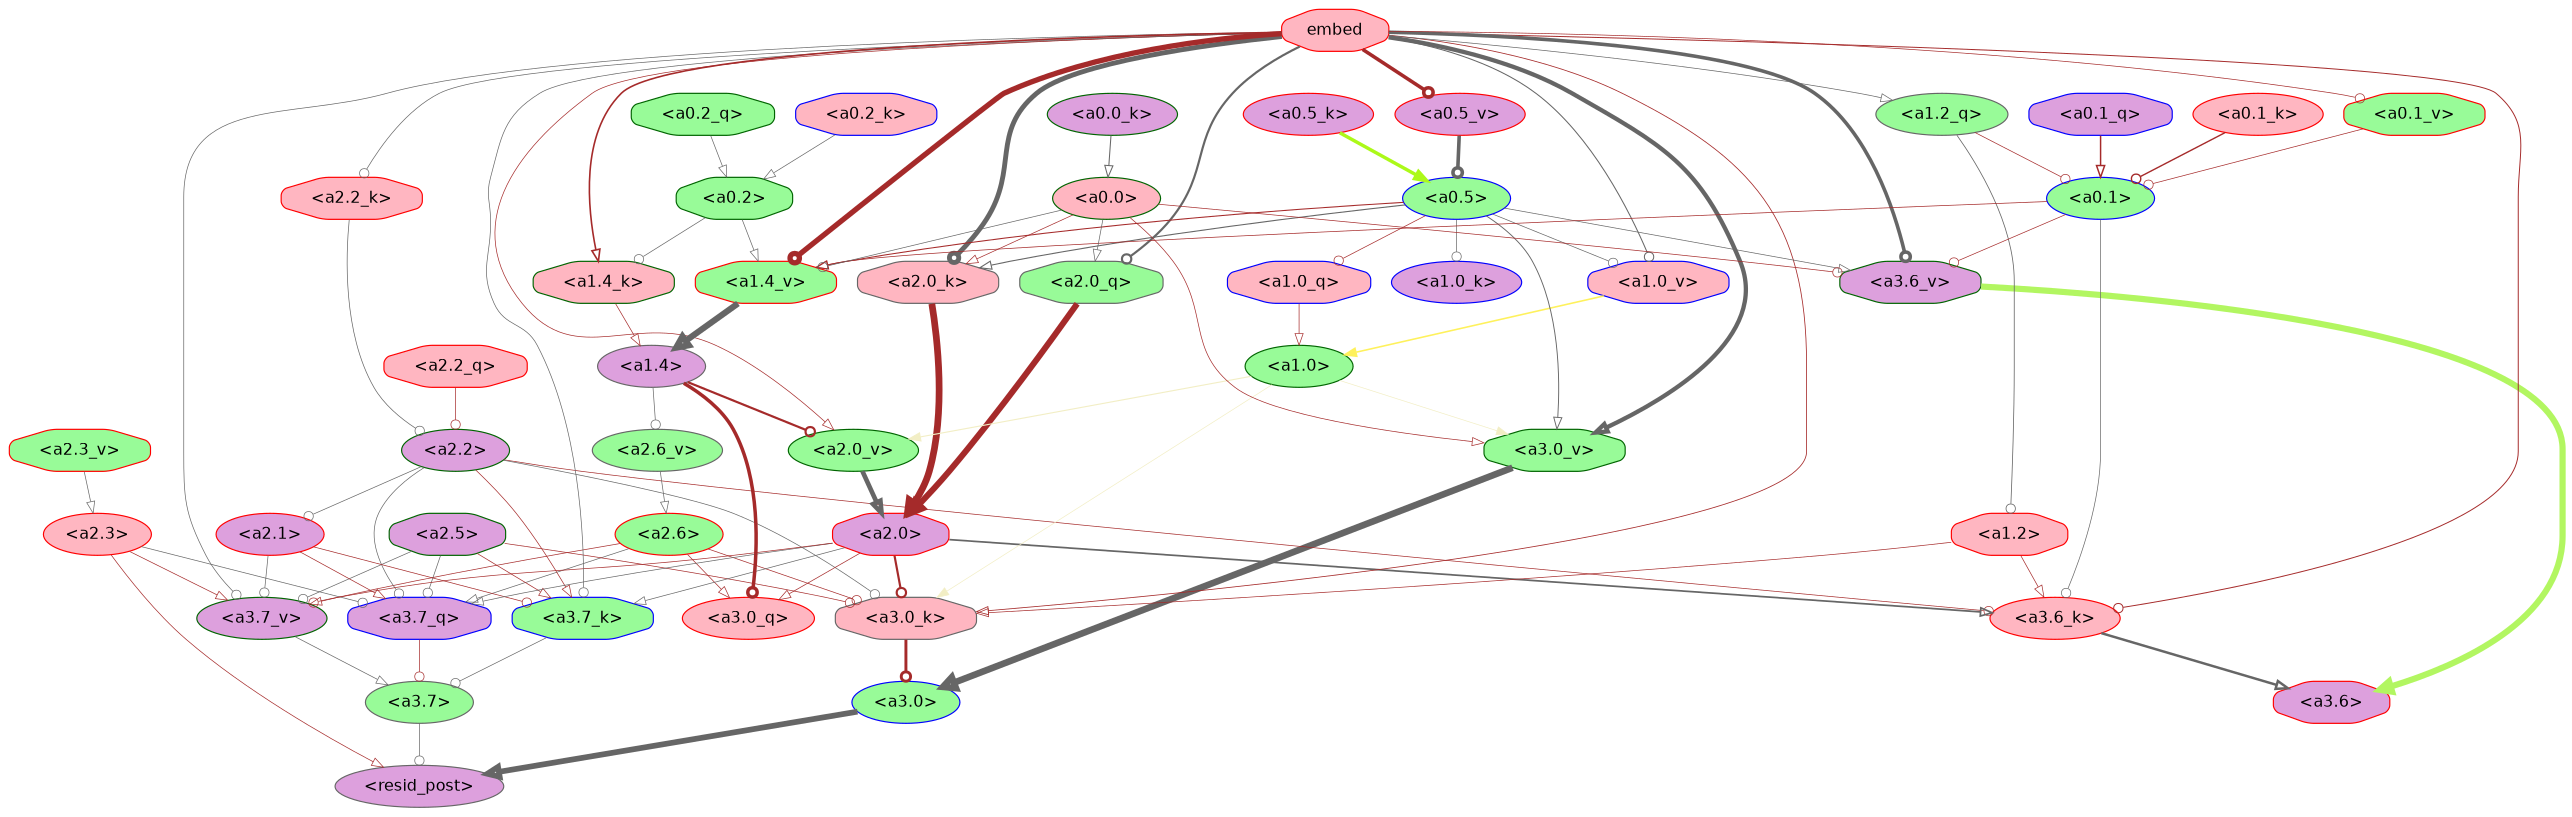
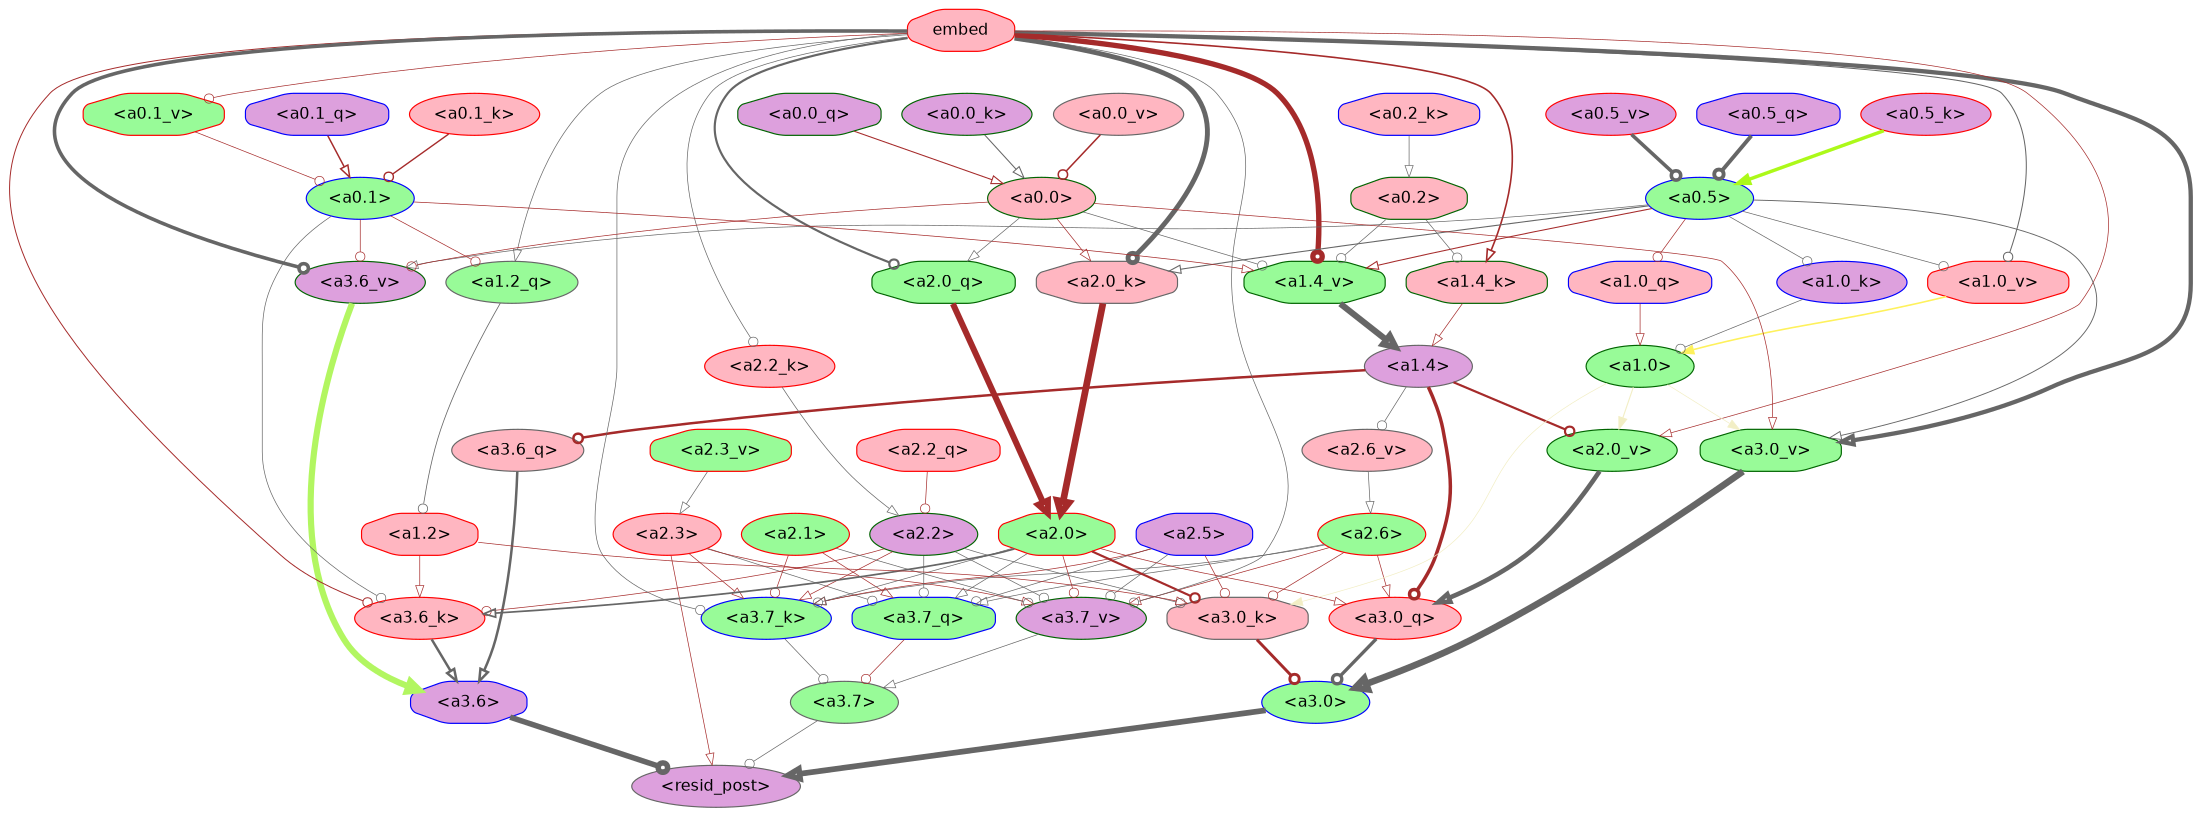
  strict digraph {
    splines=true
    node [color=red fillcolor=lightpink fontname=Helvetica shape=ellipse style="filled, rounded"]
    edge [arrowhead=odot color=gray40 penwidth=0.6]
    "<a3.7>" [color=gray40 fillcolor=palegreen]
    "<resid_post>" [color=gray40 fillcolor=plum]
-   "<a3.6>" [fillcolor=plum shape=octagon]
+   "<a3.6>" [color=blue fillcolor=plum shape=octagon]
    "<a3.0>" [color=blue fillcolor=palegreen]
    "<a2.3>"
-   "<a3.7_q>" [color=blue fillcolor=plum shape=octagon]
-   "<a3.7_k>" [color=blue fillcolor=palegreen shape=octagon]
+   "<a3.7_q>" [color=blue fillcolor=palegreen shape=octagon]
+   "<a3.7_k>" [color=blue fillcolor=palegreen]
    "<a3.7_v>" [color=darkgreen fillcolor=plum]
+   "<a3.6_q>" [color=gray40]
    "<a3.0_q>"
    "<a3.6_k>"
    "<a3.0_k>" [color=gray40 shape=octagon]
-   "<a3.6_v>" [color=darkgreen fillcolor=plum shape=octagon]
+   "<a3.6_v>" [color=darkgreen fillcolor=plum]
    "<a3.0_v>" [color=darkgreen fillcolor=palegreen shape=octagon]
    "<a2.6>" [fillcolor=palegreen]
-   "<a2.5>" [color=darkgreen fillcolor=plum shape=octagon]
+   "<a2.5>" [color=blue fillcolor=plum shape=octagon]
    "<a2.2>" [color=darkgreen fillcolor=plum]
-   "<a2.1>" [fillcolor=plum]
-   "<a2.0>" [fillcolor=plum shape=octagon]
+   "<a2.1>" [fillcolor=palegreen]
+   "<a2.0>" [fillcolor=palegreen shape=octagon]
    "<a1.4>" [color=gray40 fillcolor=plum]
-   "<a2.6_v>" [color=gray40 fillcolor=palegreen]
+   "<a2.6_v>" [color=gray40]
    "<a2.0_v>" [color=darkgreen fillcolor=palegreen]
    embed [shape=octagon]
-   "<a2.0_q>" [color=gray40 fillcolor=palegreen shape=octagon]
-   "<a2.2_k>" [shape=octagon]
+   "<a2.0_q>" [color=darkgreen fillcolor=palegreen shape=octagon]
+   "<a2.2_k>"
    "<a2.0_k>" [color=gray40 shape=octagon]
    "<a1.2_q>" [color=gray40 fillcolor=palegreen]
    "<a1.4_k>" [color=darkgreen shape=octagon]
-   "<a1.4_v>" [fillcolor=palegreen shape=octagon]
-   "<a1.0_v>" [color=blue shape=octagon]
+   "<a1.4_v>" [color=darkgreen fillcolor=palegreen shape=octagon]
+   "<a1.0_v>" [shape=octagon]
    "<a0.5_v>" [fillcolor=plum]
    "<a0.1_v>" [fillcolor=palegreen shape=octagon]
    "<a1.2>" [shape=octagon]
    "<a1.0_k>" [color=blue fillcolor=plum]
    "<a1.0>" [color=darkgreen fillcolor=palegreen]
    "<a0.5>" [color=blue fillcolor=palegreen]
    "<a0.1>" [color=blue fillcolor=palegreen]
    "<a1.0_q>" [color=blue shape=octagon]
    "<a0.0>" [color=darkgreen]
    "<a2.2_q>" [shape=octagon]
    "<a2.3_v>" [fillcolor=palegreen shape=octagon]
-   "<a0.2>" [color=darkgreen fillcolor=palegreen shape=octagon]
-   "<a0.2_q>" [color=darkgreen fillcolor=palegreen shape=octagon]
+   "<a0.2>" [color=darkgreen shape=octagon]
+   "<a0.5_q>" [color=blue fillcolor=plum shape=octagon]
    "<a0.1_q>" [color=blue fillcolor=plum shape=octagon]
+   "<a0.0_q>" [color=darkgreen fillcolor=plum shape=octagon]
    "<a0.5_k>" [fillcolor=plum]
    "<a0.2_k>" [color=blue shape=octagon]
    "<a0.1_k>"
    "<a0.0_k>" [color=darkgreen fillcolor=plum]
+   "<a0.0_v>" [color=gray40]
    "<a3.7>" -> "<resid_post>"
+   "<a3.6>" -> "<resid_post>" [penwidth=4.752790808677673]
    "<a3.0>" -> "<resid_post>" [arrowhead=onormal penwidth=4.897669434547424]
    "<a2.3>" -> "<resid_post>" [arrowhead=onormal color=brown]
    "<a2.3>" -> "<a3.7_q>"
+   "<a2.3>" -> "<a3.7_k>" [arrowhead=onormal color=brown]
    "<a2.3>" -> "<a3.7_v>" [arrowhead=onormal color=brown]
    "<a3.7_q>" -> "<a3.7>" [color=brown]
    "<a3.7_k>" -> "<a3.7>"
    "<a3.7_v>" -> "<a3.7>" [arrowhead=onormal]
+   "<a3.6_q>" -> "<a3.6>" [arrowhead=onormal penwidth=2.160832464694977]
+   "<a3.0_q>" -> "<a3.0>" [penwidth=2.870753765106201]
    "<a3.6_k>" -> "<a3.6>" [arrowhead=onormal penwidth=2.13908451795578]
    "<a3.0_k>" -> "<a3.0>" [color=brown penwidth=2.520303964614868]
    "<a3.6_v>" -> "<a3.6>" [color="#b2f661" penwidth=5.297133803367615 arrowhead=""]
    "<a3.0_v>" -> "<a3.0>" [arrowhead=onormal penwidth=5.680712580680847]
    "<a2.6>" -> "<a3.7_q>" [arrowhead=onormal]
+   "<a2.6>" -> "<a3.7_k>"
    "<a2.6>" -> "<a3.7_v>" [arrowhead=onormal color=brown]
    "<a2.6>" -> "<a3.0_q>" [arrowhead=onormal color=brown]
    "<a2.6>" -> "<a3.0_k>" [color=brown]
    "<a2.5>" -> "<a3.7_q>"
    "<a2.5>" -> "<a3.7_k>" [arrowhead=onormal color=brown]
    "<a2.5>" -> "<a3.7_v>"
    "<a2.5>" -> "<a3.0_k>" [color=brown]
    "<a2.2>" -> "<a3.7_q>"
    "<a2.2>" -> "<a3.7_k>" [arrowhead=onormal color=brown]
-   "<a2.2>" -> "<a2.1>"
+   "<a2.2>" -> "<a3.7_v>"
    "<a2.2>" -> "<a3.6_k>" [color=brown]
    "<a2.2>" -> "<a3.0_k>"
    "<a2.1>" -> "<a3.7_q>" [arrowhead=onormal color=brown]
    "<a2.1>" -> "<a3.7_k>" [color=brown]
    "<a2.1>" -> "<a3.7_v>"
    "<a2.0>" -> "<a3.7_q>" [arrowhead=onormal]
    "<a2.0>" -> "<a3.7_k>" [arrowhead=onormal]
    "<a2.0>" -> "<a3.7_v>" [color=brown]
    "<a2.0>" -> "<a3.0_q>" [arrowhead=onormal color=brown]
    "<a2.0>" -> "<a3.6_k>" [arrowhead=onormal penwidth=1.4811622872948647]
    "<a2.0>" -> "<a3.0_k>" [color=brown penwidth=1.8632715698331594]
+   "<a1.4>" -> "<a3.6_q>" [color=brown penwidth=2.1468575447797775]
    "<a1.4>" -> "<a3.0_q>" [color=brown penwidth=3.0006065368652344]
    "<a1.4>" -> "<a2.6_v>"
    "<a1.4>" -> "<a2.0_v>" [color=brown penwidth=1.8759949803352356]
    "<a2.6_v>" -> "<a2.6>" [arrowhead=onormal]
-   "<a2.0_v>" -> "<a2.0>" [arrowhead=onormal penwidth=3.9731863737106323]
+   "<a2.0_v>" -> "<a3.0_q>" [arrowhead=onormal penwidth=3.9731863737106323]
    embed -> "<a3.7_k>"
    embed -> "<a3.7_v>"
    embed -> "<a3.6_k>" [color=brown penwidth=0.8410270567983389]
-   embed -> "<a3.0_k>" [arrowhead=onormal color=brown penwidth=0.691851794719696]
    embed -> "<a3.6_v>" [penwidth=3.0758190751075745]
    embed -> "<a3.0_v>" [arrowhead=onormal penwidth=3.6927278637886047]
    embed -> "<a2.0_v>" [arrowhead=onormal color=brown]
    embed -> "<a2.0_q>" [penwidth=1.8617419600486755]
    embed -> "<a2.2_k>"
    embed -> "<a2.0_k>" [penwidth=4.189224064350128]
    embed -> "<a1.2_q>" [arrowhead=onormal penwidth=0.603080153465271]
    embed -> "<a1.4_k>" [arrowhead=onormal color=brown penwidth=1.3883130550384521]
    embed -> "<a1.4_v>" [color=brown penwidth=4.585226953029633]
    embed -> "<a1.0_v>" [penwidth=0.8794136047363281]
-   embed -> "<a0.5_v>" [color=brown penwidth=3.067227065563202]
    embed -> "<a0.1_v>" [color=brown]
    "<a2.0_q>" -> "<a2.0>" [arrowhead=onormal color=brown penwidth=5.1847569942474365]
-   "<a2.2_k>" -> "<a2.2>" [penwidth=0.6149471998214722]
+   "<a2.2_k>" -> "<a2.2>" [arrowhead=onormal penwidth=0.6149471998214722]
    "<a2.0_k>" -> "<a2.0>" [arrowhead=onormal color=brown penwidth=5.773491740226746]
    "<a1.2_q>" -> "<a1.2>" [penwidth=0.6863181293010712]
    "<a1.4_k>" -> "<a1.4>" [arrowhead=onormal color=brown]
    "<a1.4_v>" -> "<a1.4>" [arrowhead=onormal penwidth=5.299546539783478]
    "<a1.0_v>" -> "<a1.0>" [color="#fef15c" penwidth=1.3690393567085266 arrowhead=""]
    "<a0.5_v>" -> "<a0.5>" [penwidth=3.087551772594452]
    "<a0.1_v>" -> "<a0.1>" [color=brown]
    "<a1.2>" -> "<a3.6_k>" [arrowhead=onormal color=brown]
    "<a1.2>" -> "<a3.0_k>" [arrowhead=onormal color=brown]
+   "<a1.0_k>" -> "<a1.0>"
    "<a1.0>" -> "<a3.0_k>" [color="#f2eec5" arrowhead=""]
    "<a1.0>" -> "<a3.0_v>" [color="#f2eec5" arrowhead=""]
    "<a1.0>" -> "<a2.0_v>" [color="#f2eec5" penwidth=0.9620223194360733 arrowhead=""]
    "<a0.5>" -> "<a3.6_v>" [arrowhead=onormal]
    "<a0.5>" -> "<a3.0_v>" [arrowhead=onormal penwidth=0.8028683364391327]
    "<a0.5>" -> "<a2.0_k>" [arrowhead=onormal penwidth=0.9350990951061249]
    "<a0.5>" -> "<a1.4_v>" [arrowhead=onormal color=brown penwidth=0.9007003456354141]
    "<a0.5>" -> "<a1.0_v>"
    "<a0.5>" -> "<a1.0_k>"
    "<a0.5>" -> "<a1.0_q>" [color=brown]
    "<a0.1>" -> "<a3.6_k>"
    "<a0.1>" -> "<a3.6_v>" [color=brown]
-   "<a1.2_q>" -> "<a0.1>" [color=brown]
+   "<a0.1>" -> "<a1.2_q>" [color=brown]
    "<a0.1>" -> "<a1.4_v>" [arrowhead=onormal color=brown penwidth=0.6243228018283844]
    "<a1.0_q>" -> "<a1.0>" [arrowhead=onormal color=brown]
    "<a0.0>" -> "<a3.6_v>" [color=brown]
    "<a0.0>" -> "<a3.0_v>" [arrowhead=onormal color=brown]
    "<a0.0>" -> "<a2.0_q>" [arrowhead=onormal]
    "<a0.0>" -> "<a2.0_k>" [arrowhead=onormal color=brown]
    "<a0.0>" -> "<a1.4_v>"
    "<a2.2_q>" -> "<a2.2>" [color=brown]
    "<a2.3_v>" -> "<a2.3>" [arrowhead=onormal]
    "<a0.2>" -> "<a1.4_k>"
-   "<a0.2>" -> "<a1.4_v>" [arrowhead=onormal]
-   "<a0.2_q>" -> "<a0.2>" [arrowhead=onormal]
+   "<a0.2>" -> "<a1.4_v>"
+   "<a0.5_q>" -> "<a0.5>" [penwidth=3.3617979288101196]
    "<a0.1_q>" -> "<a0.1>" [arrowhead=onormal color=brown penwidth=1.2746449708938599]
+   "<a0.0_q>" -> "<a0.0>" [arrowhead=onormal color=brown penwidth=0.908722996711731]
    "<a0.5_k>" -> "<a0.5>" [color="#acf919" penwidth=2.9678943157196045 arrowhead=""]
    "<a0.2_k>" -> "<a0.2>" [arrowhead=onormal]
    "<a0.1_k>" -> "<a0.1>" [color=brown penwidth=1.1911210417747498]
    "<a0.0_k>" -> "<a0.0>" [arrowhead=onormal penwidth=0.8891661167144775]
+   "<a0.0_v>" -> "<a0.0>" [color=brown penwidth=1.3224871754646301]
  }
